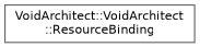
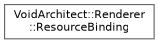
  digraph {
    rankdir=LR
-   n1 [color=grey40 fillcolor=white fontname=Helvetica fontsize=10 height=0.2 label="VoidArchitect::VoidArchitect\l::ResourceBinding" shape=box style=filled width=0.4]
+   n1 [color=grey40 fillcolor=white fontname=Helvetica fontsize=10 height=0.2 label="VoidArchitect::Renderer\l::ResourceBinding" shape=box style=filled width=0.4]
  }
